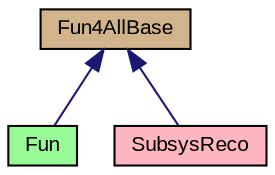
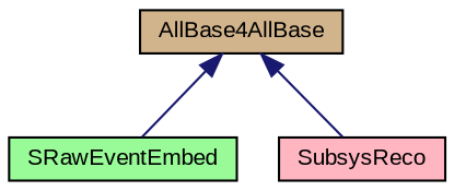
  digraph {
    fontname="Liberation Sans"
    node [color=black fontname="Liberation Sans" fontsize=10 shape=record style=filled]
    edge [color=midnightblue dir=back fontname="Liberation Sans" fontsize=10 labelfontname=FreeSans labelfontsize=10 style=solid]
-   n1 [fillcolor=palegreen fontcolor=black height=0.2 label=Fun width=0.4]
+   n1 [fillcolor=palegreen fontcolor=black height=0.2 label=SRawEventEmbed width=0.4]
    n2 [fillcolor=lightpink height=0.2 label=SubsysReco width=0.4]
-   n3 [fillcolor=tan height=0.2 label=Fun4AllBase width=0.4]
+   n3 [fillcolor=tan height=0.2 label=AllBase4AllBase width=0.4]
    n3 -> n1
    n3 -> n2
  }
